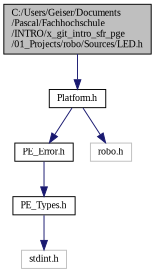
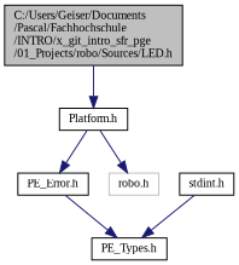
  digraph {
    fontname="Liberation Serif"
    node [color=black fillcolor=white fontname="Liberation Serif" fontsize=10 shape=record style=filled]
    edge [color=midnightblue fontname="Liberation Serif" fontsize=10 labelfontname=Helvetica labelfontsize=10 style=solid]
    n1 [fillcolor=grey75 fontcolor=black height=0.2 label="C:/Users/Geiser/Documents\l/Pascal/Fachhochschule\l/INTRO/x_git_intro_sfr_pge\l/01_Projects/robo/Sources/LED.h" width=0.4]
    n2 [height=0.2 label="Platform.h" width=0.4]
    n3 [height=0.2 label="PE_Error.h" width=0.4]
    n4 [color=grey75 height=0.2 label="robo.h" width=0.4]
    n5 [height=0.2 label="PE_Types.h" width=0.4]
-   n6 [color=grey75 height=0.2 label="stdint.h" width=0.4]
+   n6 [height=0.2 label="stdint.h" width=0.4]
    n1 -> n2
    n2 -> n3
    n2 -> n4
    n3 -> n5
-   n5 -> n6
+   n6 -> n5
  }
